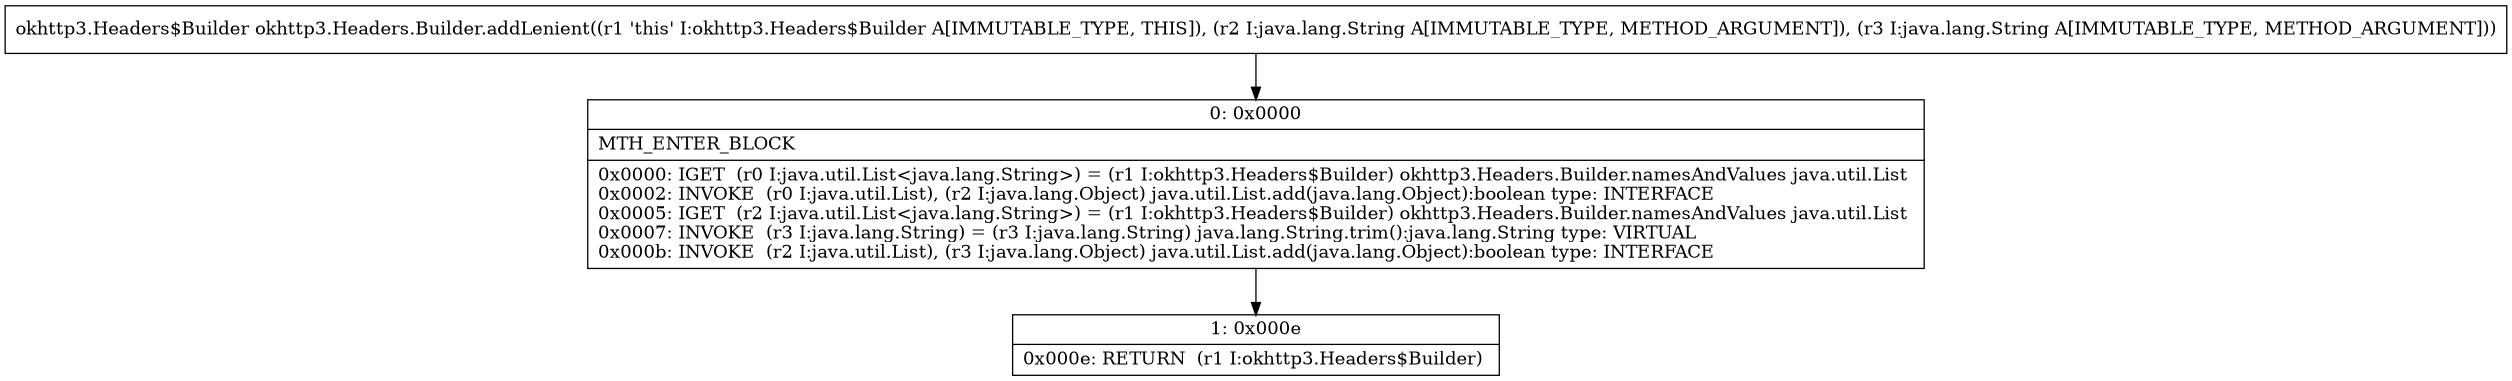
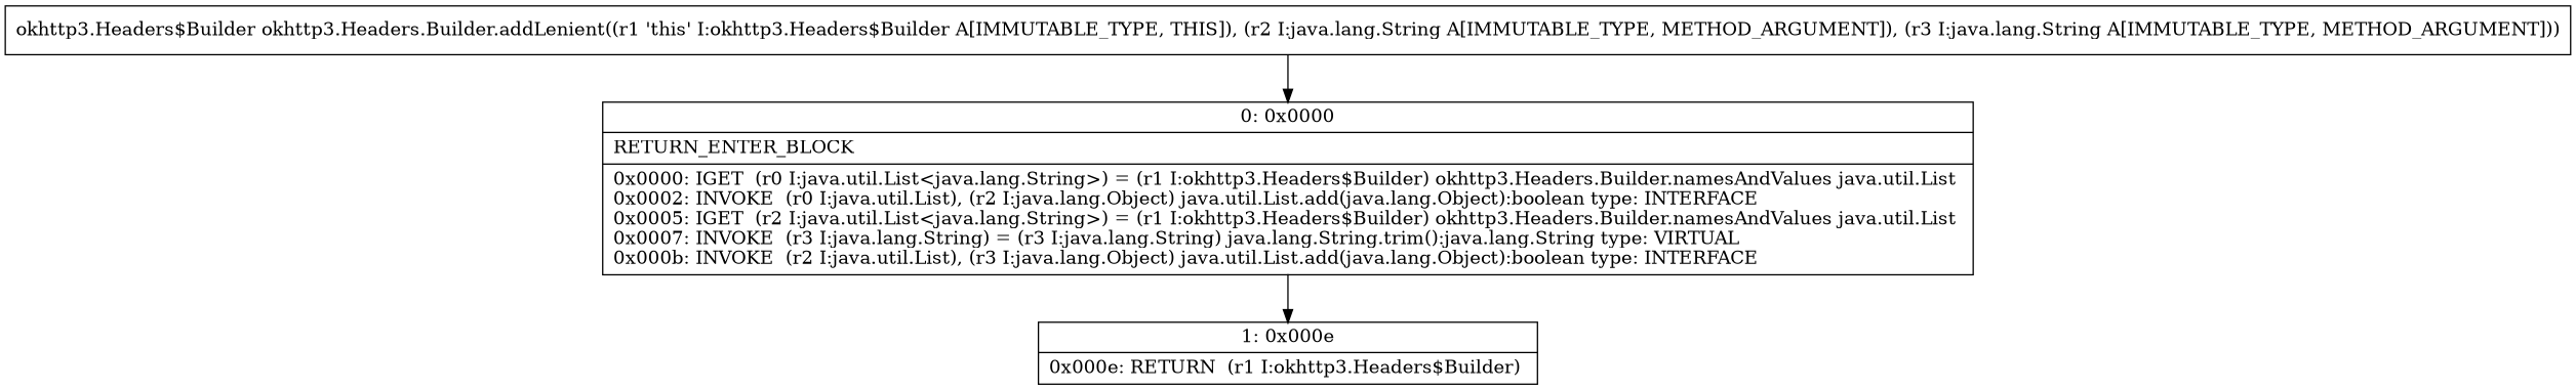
  digraph {
    node [shape=record]
-   n1 [label="{0\:\ 0x0000|MTH_ENTER_BLOCK\l|0x0000: IGET  (r0 I:java.util.List\<java.lang.String\>) = (r1 I:okhttp3.Headers$Builder) okhttp3.Headers.Builder.namesAndValues java.util.List \l0x0002: INVOKE  (r0 I:java.util.List), (r2 I:java.lang.Object) java.util.List.add(java.lang.Object):boolean type: INTERFACE \l0x0005: IGET  (r2 I:java.util.List\<java.lang.String\>) = (r1 I:okhttp3.Headers$Builder) okhttp3.Headers.Builder.namesAndValues java.util.List \l0x0007: INVOKE  (r3 I:java.lang.String) = (r3 I:java.lang.String) java.lang.String.trim():java.lang.String type: VIRTUAL \l0x000b: INVOKE  (r2 I:java.util.List), (r3 I:java.lang.Object) java.util.List.add(java.lang.Object):boolean type: INTERFACE \l}"]
+   n1 [label="{0\:\ 0x0000|RETURN_ENTER_BLOCK\l|0x0000: IGET  (r0 I:java.util.List\<java.lang.String\>) = (r1 I:okhttp3.Headers$Builder) okhttp3.Headers.Builder.namesAndValues java.util.List \l0x0002: INVOKE  (r0 I:java.util.List), (r2 I:java.lang.Object) java.util.List.add(java.lang.Object):boolean type: INTERFACE \l0x0005: IGET  (r2 I:java.util.List\<java.lang.String\>) = (r1 I:okhttp3.Headers$Builder) okhttp3.Headers.Builder.namesAndValues java.util.List \l0x0007: INVOKE  (r3 I:java.lang.String) = (r3 I:java.lang.String) java.lang.String.trim():java.lang.String type: VIRTUAL \l0x000b: INVOKE  (r2 I:java.util.List), (r3 I:java.lang.Object) java.util.List.add(java.lang.Object):boolean type: INTERFACE \l}"]
    n2 [label="{1\:\ 0x000e|0x000e: RETURN  (r1 I:okhttp3.Headers$Builder) \l}"]
    n3 [label="{okhttp3.Headers$Builder okhttp3.Headers.Builder.addLenient((r1 'this' I:okhttp3.Headers$Builder A[IMMUTABLE_TYPE, THIS]), (r2 I:java.lang.String A[IMMUTABLE_TYPE, METHOD_ARGUMENT]), (r3 I:java.lang.String A[IMMUTABLE_TYPE, METHOD_ARGUMENT])) }"]
    n1 -> n2
    n3 -> n1
  }
